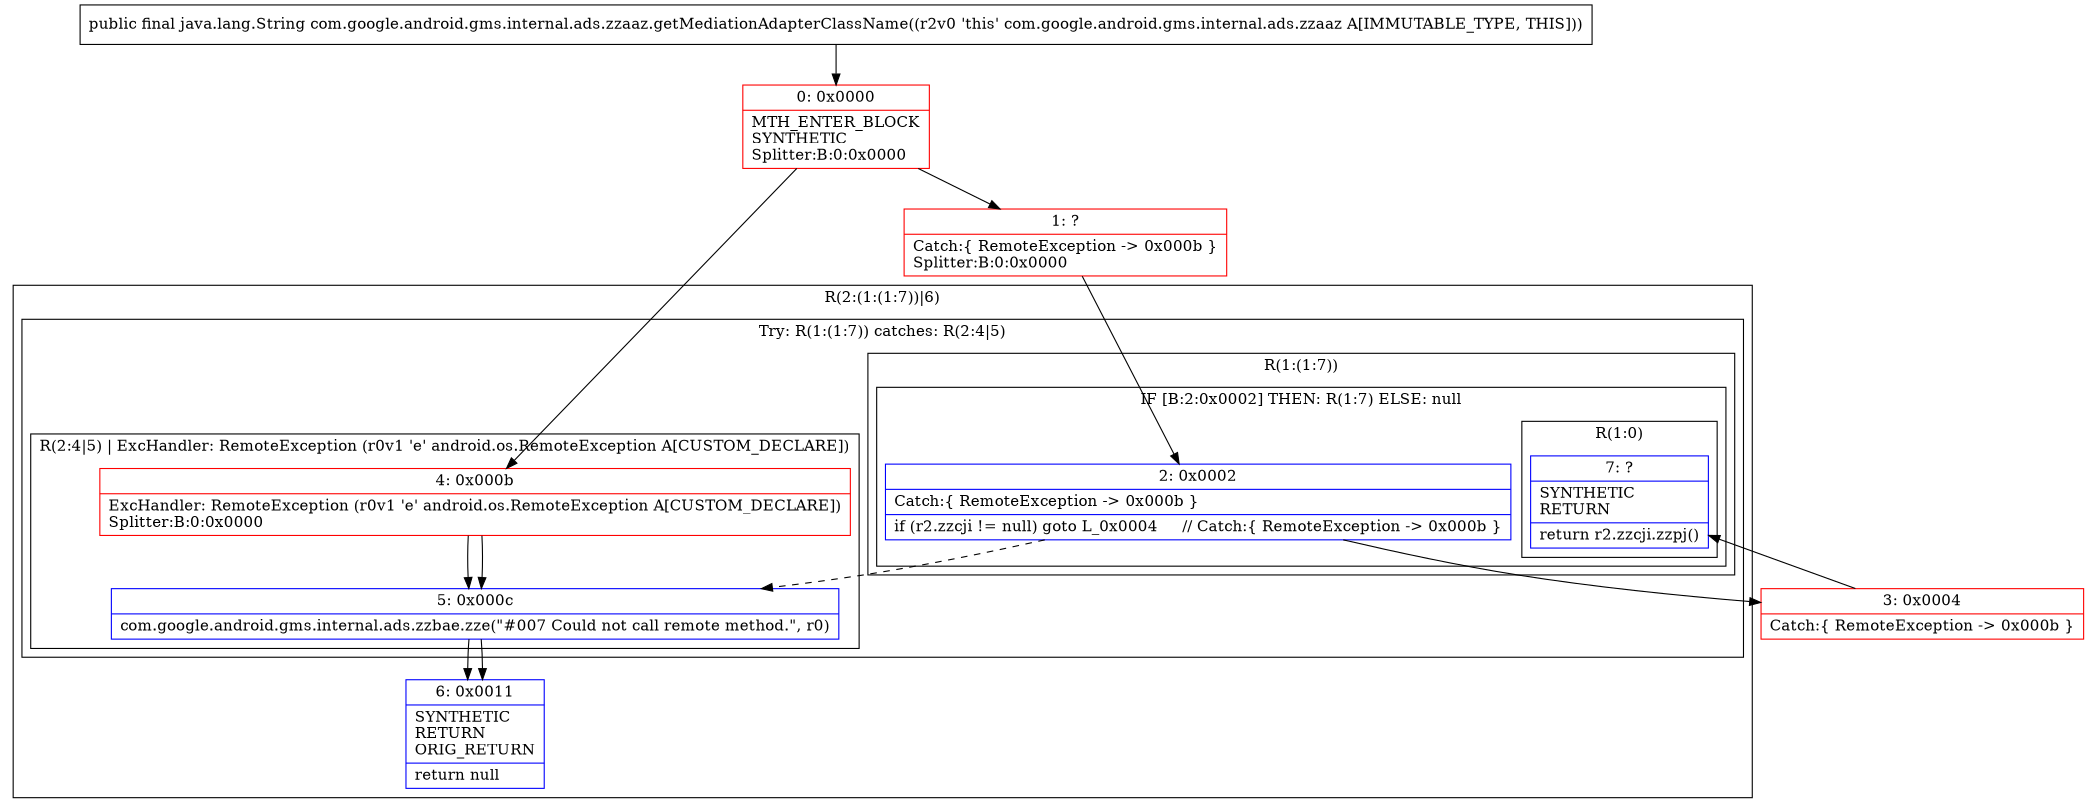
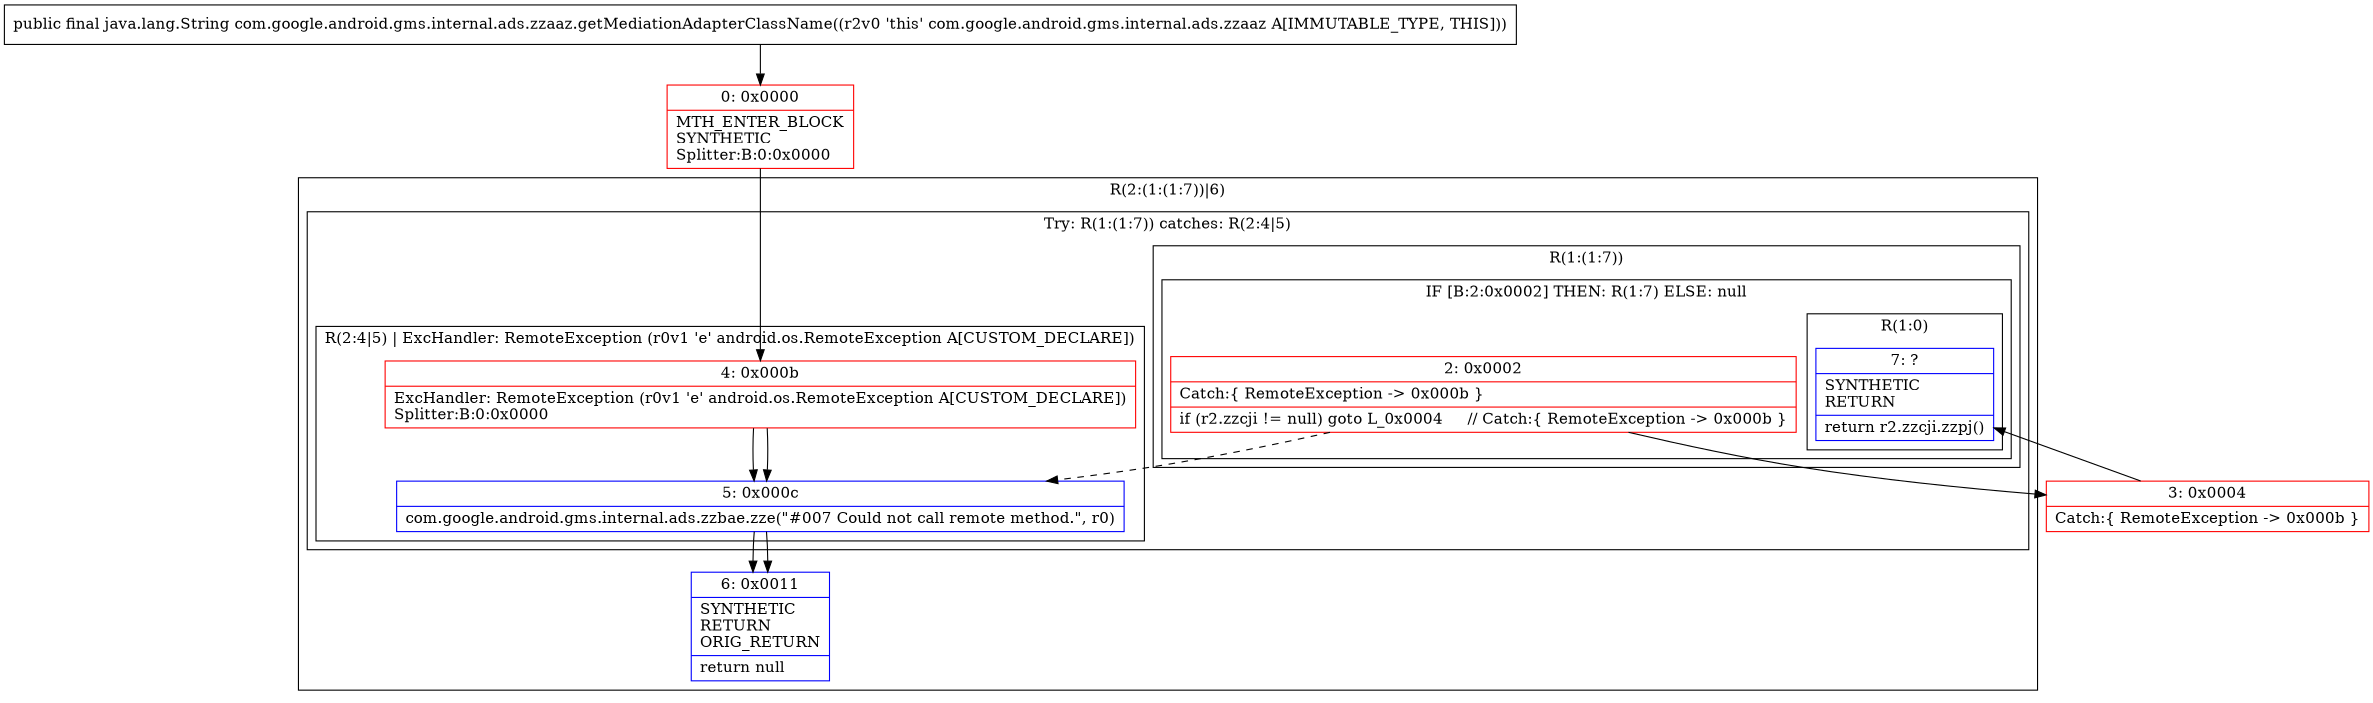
  digraph {
    node [color=blue shape=record]
    n1 [label="{7\:\ ?|SYNTHETIC\lRETURN\l|return r2.zzcji.zzpj()\l}"]
-   n2 [label="{2\:\ 0x0002|Catch:\{ RemoteException \-\> 0x000b \}\l|if (r2.zzcji != null) goto L_0x0004     \/\/ Catch:\{ RemoteException \-\> 0x000b \}\l}"]
+   n2 [color=red label="{2\:\ 0x0002|Catch:\{ RemoteException \-\> 0x000b \}\l|if (r2.zzcji != null) goto L_0x0004     \/\/ Catch:\{ RemoteException \-\> 0x000b \}\l}"]
    n3 [color=red label="{4\:\ 0x000b|ExcHandler: RemoteException (r0v1 'e' android.os.RemoteException A[CUSTOM_DECLARE])\lSplitter:B:0:0x0000\l}"]
    n4 [label="{5\:\ 0x000c|com.google.android.gms.internal.ads.zzbae.zze(\"#007 Could not call remote method.\", r0)\l}"]
    n5 [label="{6\:\ 0x0011|SYNTHETIC\lRETURN\lORIG_RETURN\l|return null\l}"]
    n6 [color=red label="{3\:\ 0x0004|Catch:\{ RemoteException \-\> 0x000b \}\l}"]
    n7 [color=red label="{0\:\ 0x0000|MTH_ENTER_BLOCK\lSYNTHETIC\lSplitter:B:0:0x0000\l}"]
-   n8 [color=red label="{1\:\ ?|Catch:\{ RemoteException \-\> 0x000b \}\lSplitter:B:0:0x0000\l}"]
    n9 [label="{public final java.lang.String com.google.android.gms.internal.ads.zzaaz.getMediationAdapterClassName((r2v0 'this' com.google.android.gms.internal.ads.zzaaz A[IMMUTABLE_TYPE, THIS])) }" color=""]
    subgraph cluster_1 {
      label="R(2:(1:(1:7))|6)"
      n5
      subgraph cluster_2 {
        label="Try: R(1:(1:7)) catches: R(2:4|5)"
        subgraph cluster_3 {
          label="R(1:(1:7))"
          subgraph cluster_4 {
            label="IF [B:2:0x0002] THEN: R(1:7) ELSE: null"
            n2
            subgraph cluster_5 {
              label="R(1:0)"
              n1
            }
          }
        }
        subgraph cluster_6 {
          label="R(2:4|5) | ExcHandler: RemoteException (r0v1 'e' android.os.RemoteException A[CUSTOM_DECLARE])\l"
          n3
          n4
        }
      }
    }
    subgraph cluster_7 {
      label="R(2:4|5) | ExcHandler: RemoteException (r0v1 'e' android.os.RemoteException A[CUSTOM_DECLARE])\l"
    }
    n2 -> n4 [style=dashed]
    n2 -> n6
    n3 -> n4
    n3 -> n4
    n4 -> n5
    n4 -> n5
    n6 -> n1
    n7 -> n3
-   n7 -> n8
-   n8 -> n2
    n9 -> n7
  }
